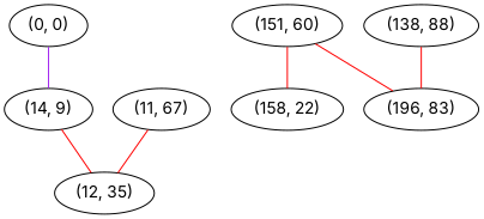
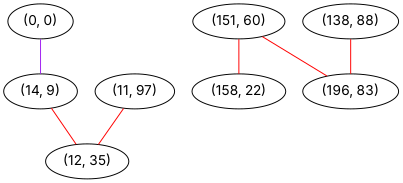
  graph {
    fontname=Inter
    node [fontname=Inter]
    edge [color=red fontname=Inter weight=1]
    "(0, 0)"
    "(14, 9)"
    "(12, 35)"
    "(151, 60)"
    "(158, 22)"
    n6 [label="(196, 83)"]
-   "(11, 67)"
+   "(11, 67)" [label="(11, 97)"]
    "(138, 88)"
    "(0, 0)" -- "(14, 9)" [color=purple weight=4]
    "(14, 9)" -- "(12, 35)"
    "(151, 60)" -- "(158, 22)"
    "(151, 60)" -- n6
    "(11, 67)" -- "(12, 35)"
    "(138, 88)" -- n6
  }
